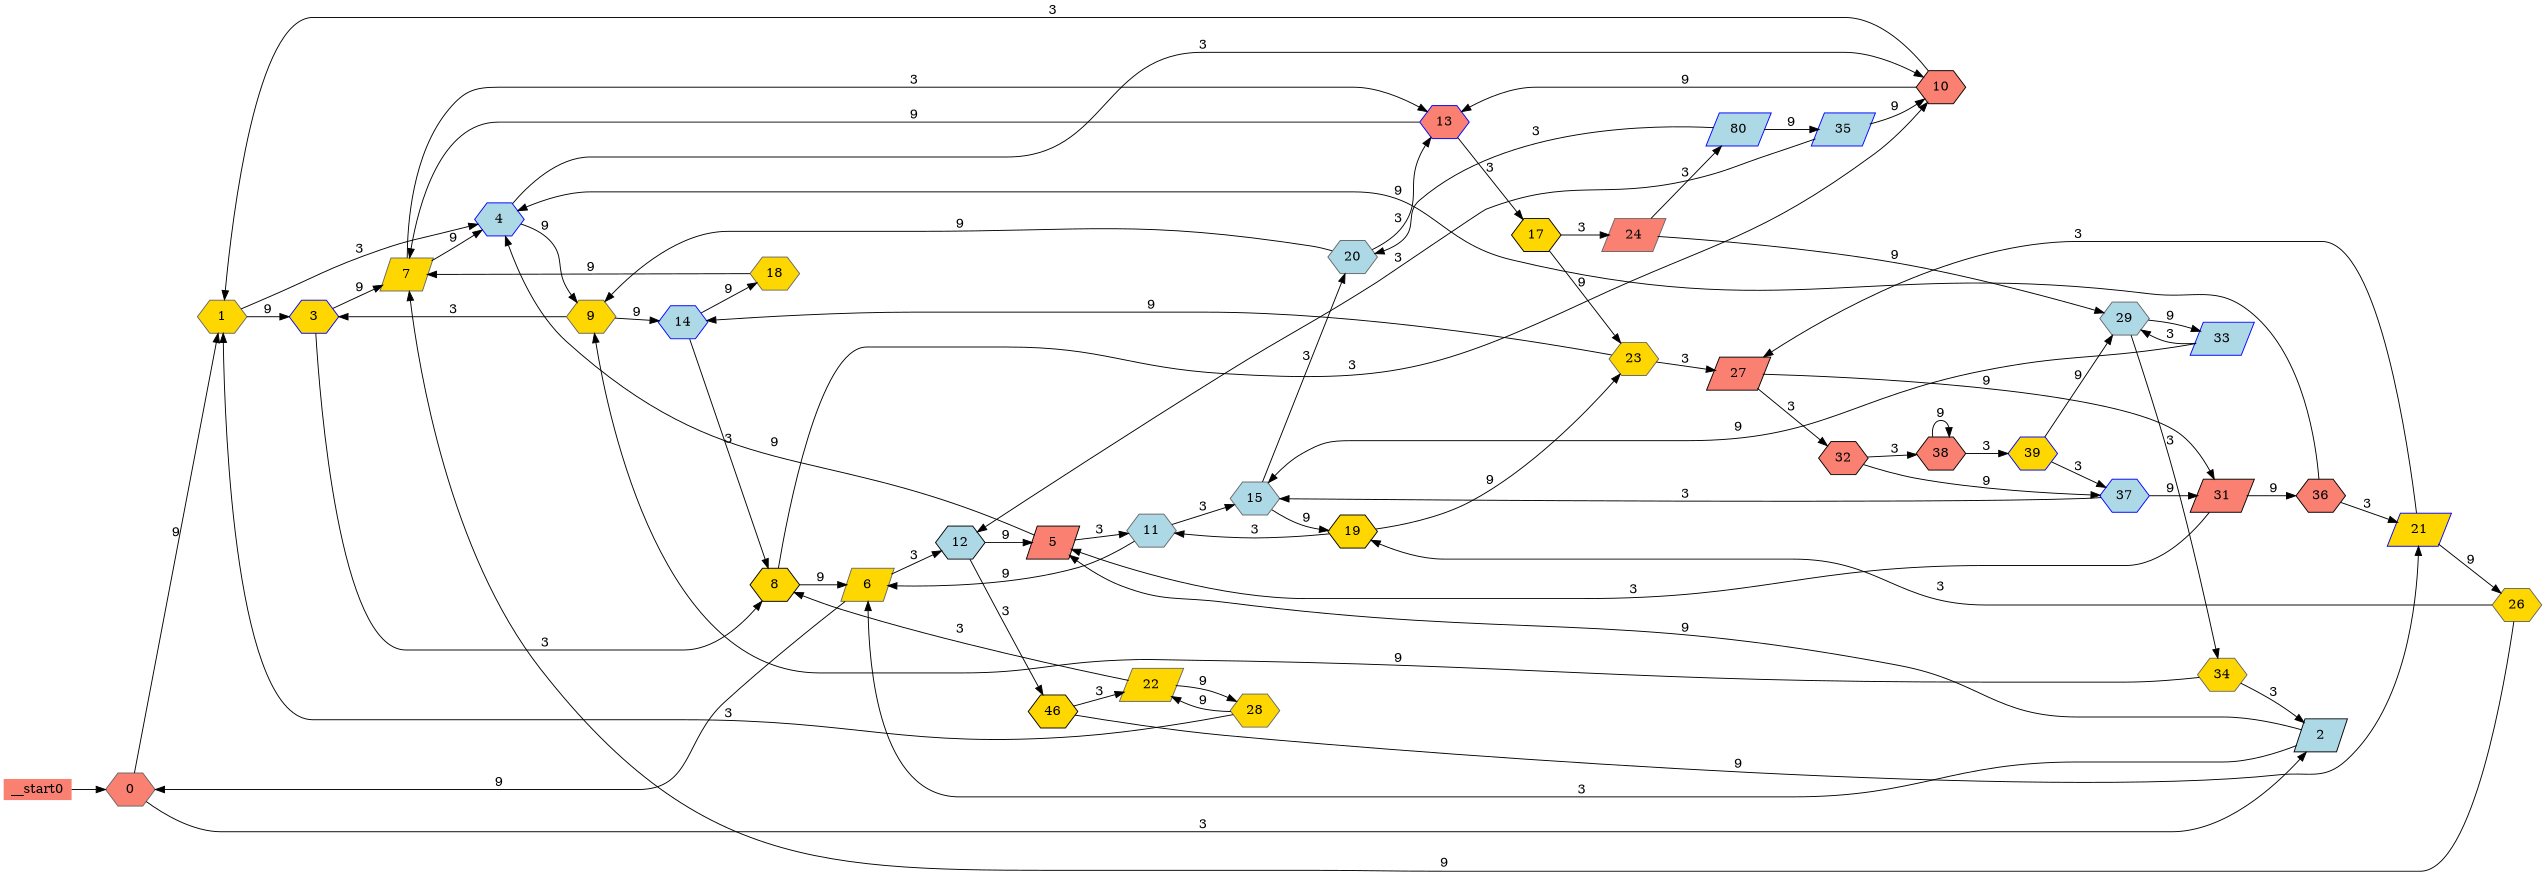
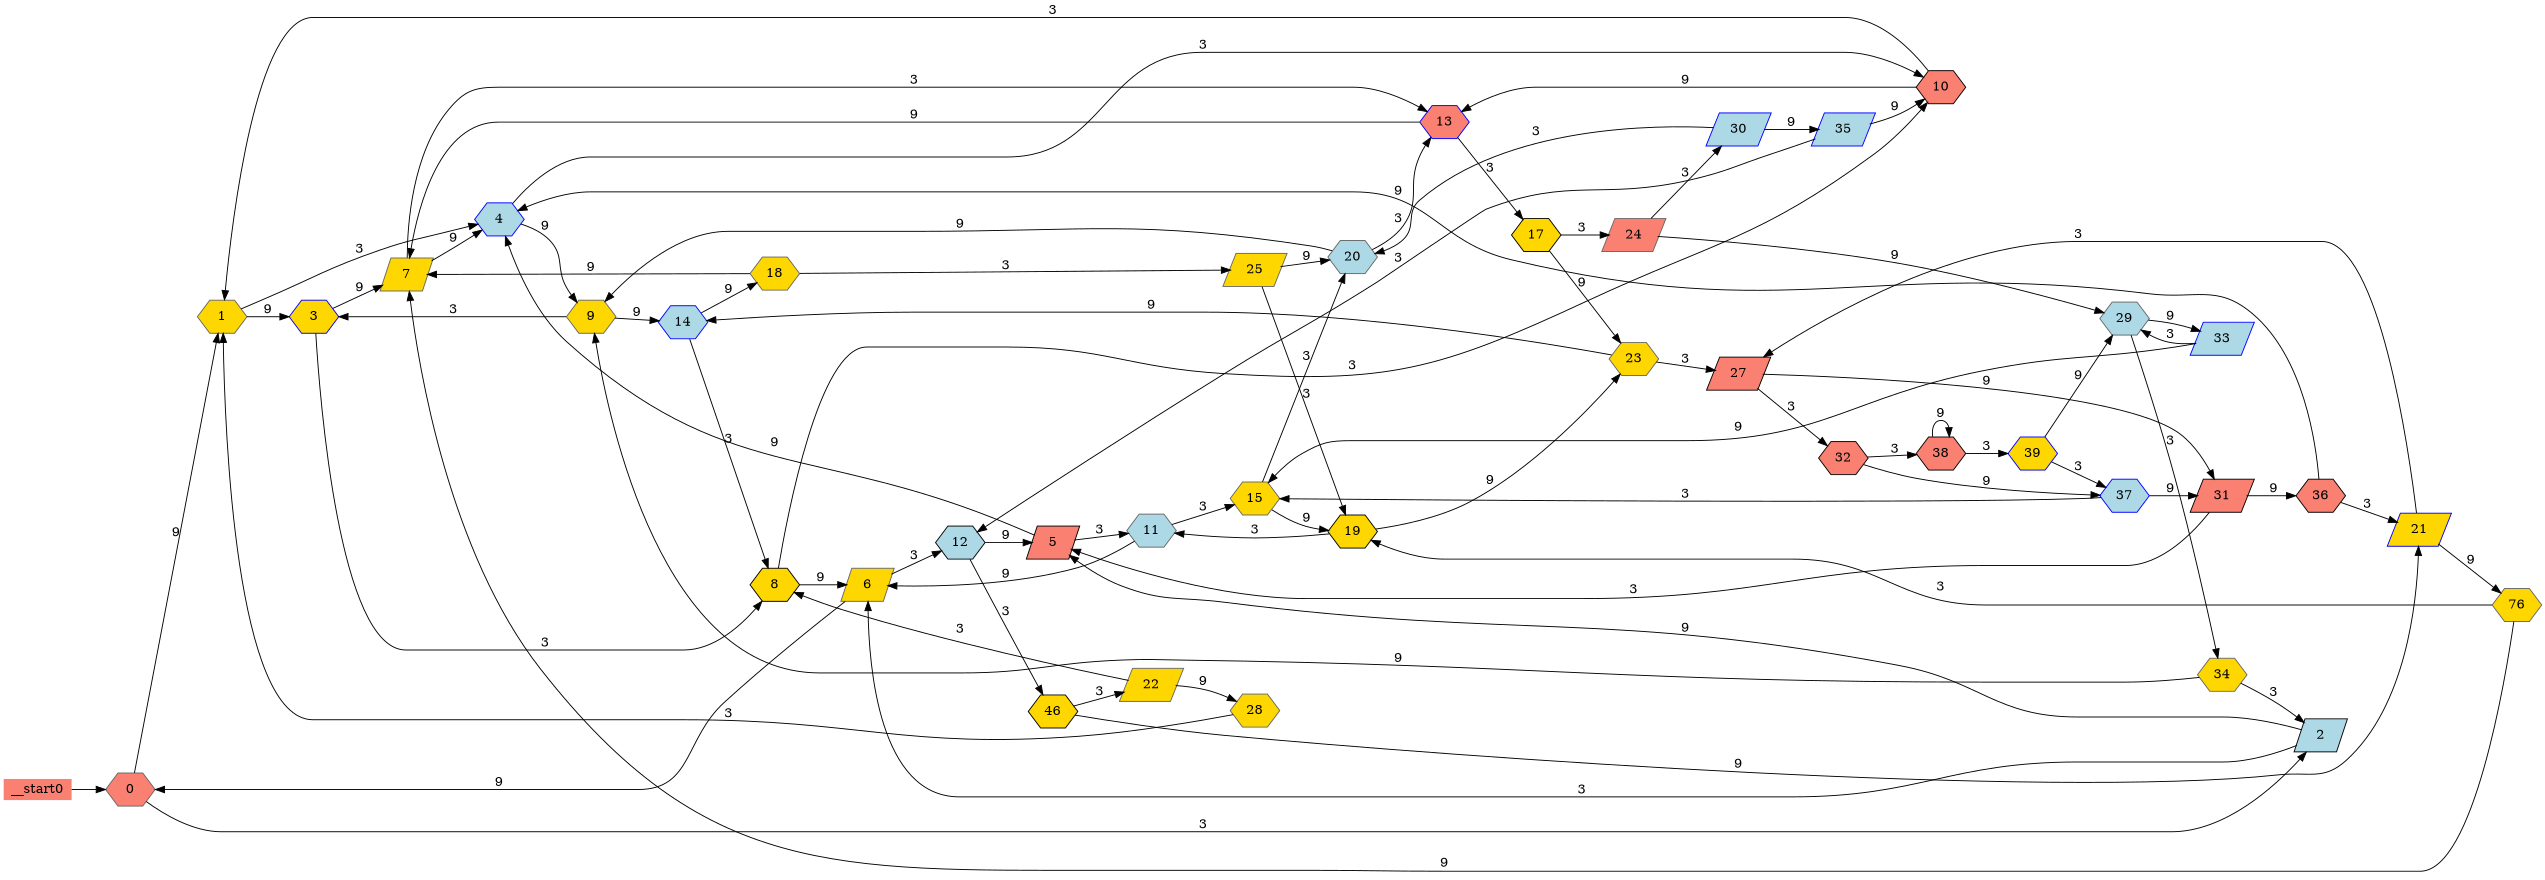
  digraph {
    rankdir=LR
    node [color=gray40 fillcolor=gold shape=hexagon style=filled]
    n1 [fillcolor=salmon label=0]
    n2 [label=1]
    n3 [color=black fillcolor=lightblue label=2 shape=parallelogram]
    n4 [color=blue label=3]
    n5 [color=blue fillcolor=lightblue label=4]
    n6 [color=black fillcolor=salmon label=5 shape=parallelogram]
    n7 [label=6 shape=parallelogram]
    n8 [label=7 shape=parallelogram]
    n9 [color=black label=8]
    n10 [label=9]
    n11 [color=black fillcolor=salmon label=10]
    n12 [fillcolor=lightblue label=11]
    n13 [color=black fillcolor=lightblue label=12]
    n14 [color=blue fillcolor=salmon label=13]
    n15 [color=blue fillcolor=lightblue label=14]
-   n16 [fillcolor=lightblue label=15]
+   n16 [label=15]
    n17 [color=black label=46]
    n18 [color=black label=17]
    n19 [label=18]
    n20 [color=black label=19]
    n21 [fillcolor=lightblue label=20]
    n22 [color=blue label=21 shape=parallelogram]
    n23 [label=22 shape=parallelogram]
    n24 [label=23]
    n25 [fillcolor=salmon label=24 shape=parallelogram]
-   n27 [label=26]
+   n26 [label=25 shape=parallelogram]
+   n27 [label=76]
    n28 [color=black fillcolor=salmon label=27 shape=parallelogram]
    n29 [label=28]
    n30 [fillcolor=lightblue label=29]
-   n31 [color=blue fillcolor=lightblue label=80 shape=parallelogram]
+   n31 [color=blue fillcolor=lightblue label=30 shape=parallelogram]
    n32 [color=black fillcolor=salmon label=31 shape=parallelogram]
    n33 [color=black fillcolor=salmon label=32]
    n34 [color=blue fillcolor=lightblue label=33 shape=parallelogram]
    n35 [label=34]
    n36 [color=blue fillcolor=lightblue label=35 shape=parallelogram]
    n37 [color=black fillcolor=salmon label=36]
    n38 [color=blue fillcolor=lightblue label=37]
    n39 [color=black fillcolor=salmon label=38]
    n40 [color=blue label=39]
    __start0 [fillcolor=salmon height=0 shape=none width=0]
    n1 -> n2 [label=9]
    n1 -> n3 [label=3]
    n2 -> n4 [label=9]
    n2 -> n5 [label=3]
    n3 -> n6 [label=9]
    n3 -> n7 [label=3]
    n4 -> n8 [label=9]
    n4 -> n9 [label=3]
    n5 -> n10 [label=9]
    n5 -> n11 [label=3]
    n6 -> n5 [label=9]
    n6 -> n12 [label=3]
    n7 -> n1 [label=9]
    n7 -> n13 [label=3]
    n8 -> n5 [label=9]
    n8 -> n14 [label=3]
    n9 -> n7 [label=9]
    n9 -> n11 [label=3]
    n10 -> n4 [label=3]
    n10 -> n15 [label=9]
    n11 -> n2 [label=3]
    n11 -> n14 [label=9]
    n12 -> n7 [label=9]
    n12 -> n16 [label=3]
    n13 -> n6 [label=9]
    n13 -> n17 [label=3]
    n14 -> n8 [label=9]
    n14 -> n18 [label=3]
    n15 -> n9 [label=3]
    n15 -> n19 [label=9]
    n16 -> n20 [label=9]
    n16 -> n21 [label=3]
    n17 -> n22 [label=9]
    n17 -> n23 [label=3]
    n18 -> n24 [label=9]
    n18 -> n25 [label=3]
    n19 -> n8 [label=9]
+   n19 -> n26 [label=3]
    n20 -> n12 [label=3]
    n20 -> n24 [label=9]
    n21 -> n10 [label=9]
    n21 -> n14 [label=3]
    n22 -> n27 [label=9]
    n22 -> n28 [label=3]
    n23 -> n9 [label=3]
    n23 -> n29 [label=9]
    n24 -> n15 [label=9]
    n24 -> n28 [label=3]
    n25 -> n30 [label=9]
    n25 -> n31 [label=3]
+   n26 -> n20 [label=3]
+   n26 -> n21 [label=9]
    n27 -> n8 [label=9]
    n27 -> n20 [label=3]
    n28 -> n32 [label=9]
    n28 -> n33 [label=3]
    n29 -> n2 [label=3]
-   n29 -> n23 [label=9]
    n30 -> n34 [label=9]
    n30 -> n35 [label=3]
    n31 -> n21 [label=3]
    n31 -> n36 [label=9]
    n32 -> n6 [label=3]
    n32 -> n37 [label=9]
    n33 -> n38 [label=9]
    n33 -> n39 [label=3]
    n34 -> n16 [label=9]
    n34 -> n30 [label=3]
    n35 -> n3 [label=3]
    n35 -> n10 [label=9]
    n36 -> n11 [label=9]
    n36 -> n13 [label=3]
    n37 -> n5 [label=9]
    n37 -> n22 [label=3]
    n38 -> n16 [label=3]
    n38 -> n32 [label=9]
    n39 -> n39 [label=9]
    n39 -> n40 [label=3]
    n40 -> n30 [label=9]
    n40 -> n38 [label=3]
    __start0 -> n1
  }
